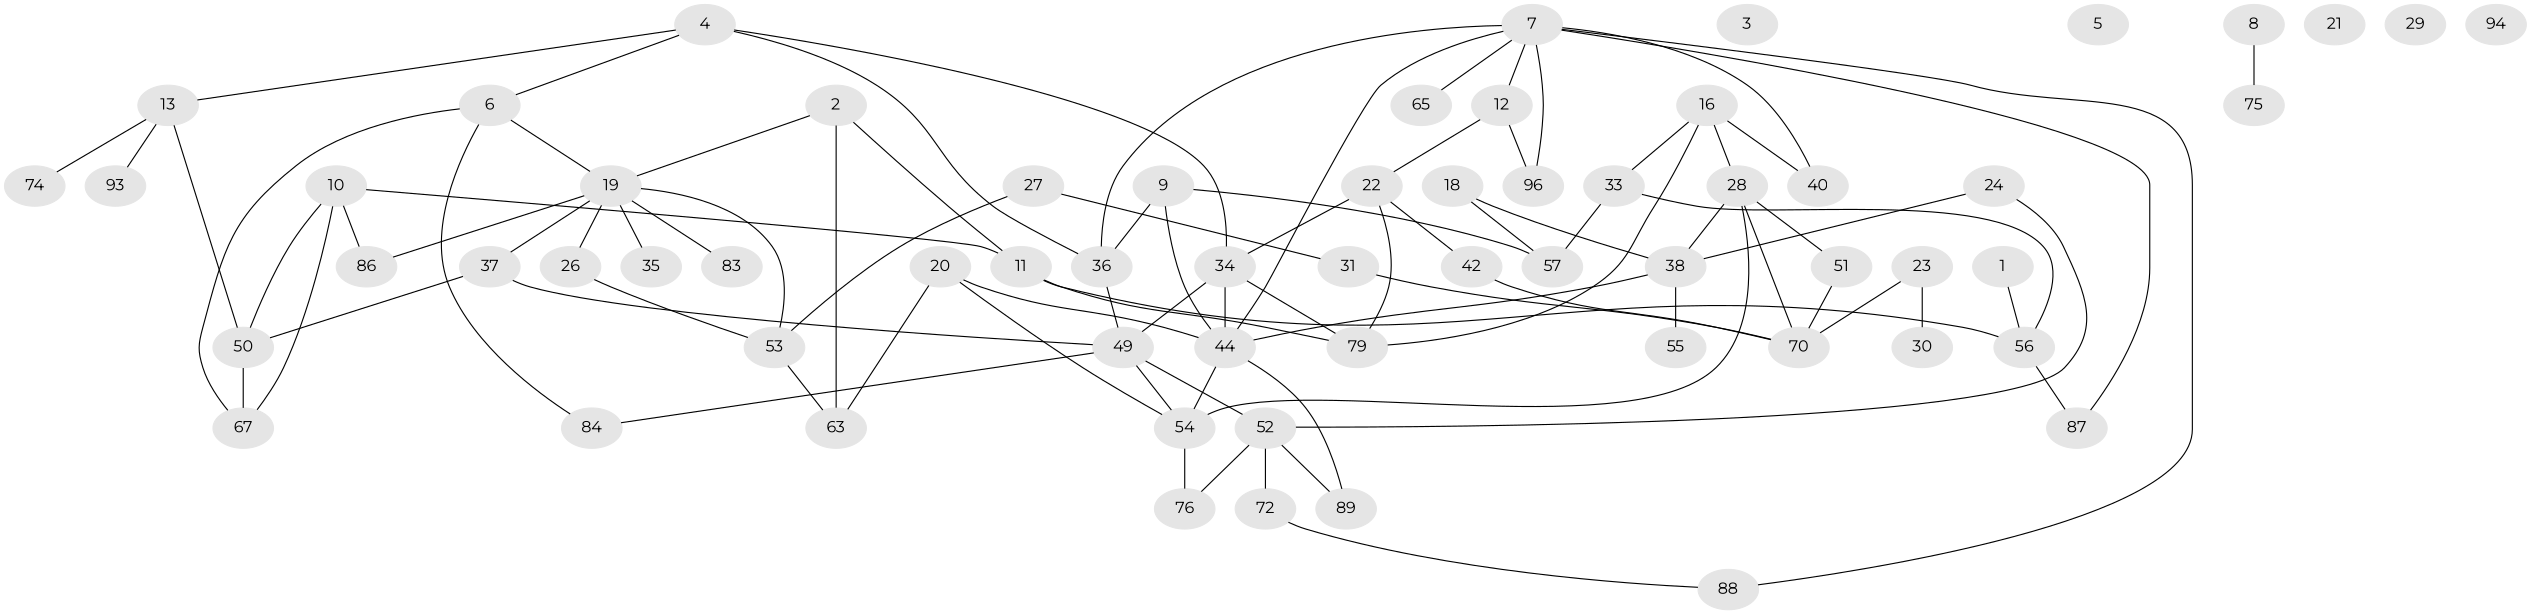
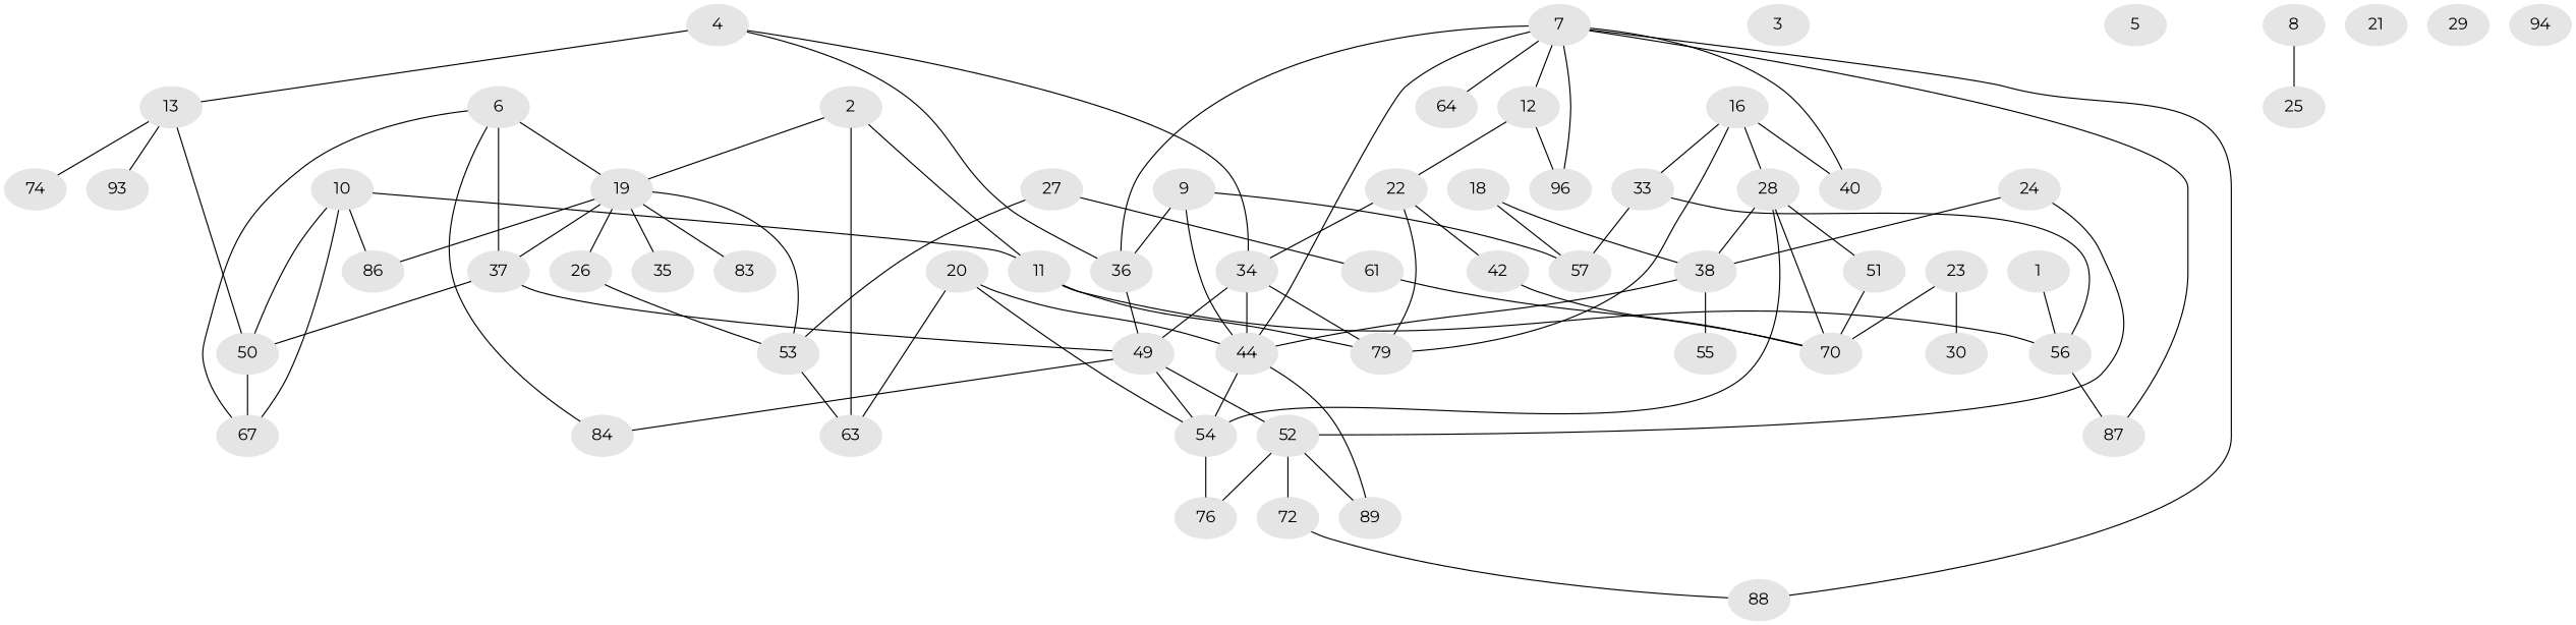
  graph {
    fontname=Montserrat
    node [color=gray90 fontname=Montserrat style=filled]
    edge [fontname=Montserrat]
    11 [super="+48"]
    56 [super="+61"]
    n3 [label=79 super="+92"]
    1
    87
    2
    19 [super="+46"]
    63 [super="+85"]
    86
    26
    35
    37 [super="+69"]
    53
    83
    22 [super="+68"]
    34 [super="+78"]
    42 [super="+82"]
    3 [super="+95"]
    4 [super="+17"]
    6 [super="+71"]
    13 [super="+15"]
    36 [super="+58"]
    67 [super="+98"]
    84
    50
    74
    93
    44 [super="+45"]
    49 [super="+73"]
    5
    7 [super="+62"]
    12 [super="+32"]
    40
-   64 [label=65]
+   64
    88
    96
    20 [super="+47"]
    54 [super="+79"]
    89
    8
-   25 [label=75]
+   25
    9 [super="+59"]
    57
    10 [super="+80"]
    70 [super="+97"]
-   31
+   31 [label=61]
    16 [super="+65"]
    28 [super="+60"]
    33 [super="+39"]
    38 [super="+41"]
    51 [super="+90"]
    55
    18
    76
    21
    23
    30
    24
    52 [super="+77"]
    72
    27 [super="+91"]
    29
    94
    11 -- 56
    11 -- n3
    56 -- 87
    1 -- 56
    2 -- 11
    2 -- 19
    2 -- 63
    19 -- 86
    19 -- 26
    19 -- 35
    19 -- 37
    19 -- 53
    19 -- 83
    26 -- 53
    37 -- 50
    37 -- 49
    53 -- 63
    22 -- n3
    22 -- 34
    22 -- 42
    34 -- n3
    34 -- 44
    34 -- 49
    42 -- 70
    4 -- 34
-   4 -- 6
+   37 -- 6
    4 -- 13
    4 -- 36
    6 -- 19
    6 -- 67
    6 -- 84
    13 -- 50
    13 -- 74
    13 -- 93
    36 -- 49
    50 -- 67
    44 -- 54
    44 -- 89
    49 -- 84
    49 -- 54
    49 -- 52
    7 -- 87
    7 -- 36
    7 -- 44
    7 -- 12
    7 -- 40
    7 -- 64
    7 -- 88
    7 -- 96
    12 -- 22
    12 -- 96
    20 -- 63
    20 -- 44
    20 -- 54
    54 -- 76
    8 -- 25
    9 -- 36
    9 -- 44
    9 -- 57
    10 -- 11
    10 -- 86
    10 -- 67
    10 -- 50
    31 -- 70
    16 -- n3
    16 -- 40
    16 -- 28
    16 -- 33
    28 -- 54
    28 -- 70
    28 -- 38
    28 -- 51
    33 -- 56
    33 -- 57
    38 -- 44
    38 -- 55
    51 -- 70
    18 -- 57
    18 -- 38
    23 -- 70
    23 -- 30
    24 -- 38
    24 -- 52
    52 -- 89
    52 -- 76
    52 -- 72
    72 -- 88
    27 -- 53
    27 -- 31
  }
